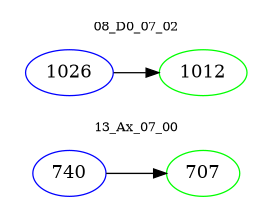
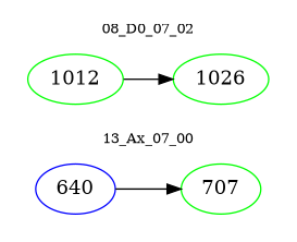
  digraph {
    rankdir=LR
    node [color=blue]
    edge [color=black]
-   n1 [label=740]
+   n1 [label=640]
    n2 [color=green label=707]
-   n3 [label=1026]
+   n3 [color=green label=1026]
    n4 [color=green label=1012]
    subgraph cluster_1 {
      color=white
      fontsize=10
      label="13_Ax_07_00"
      n1
      n2
    }
    subgraph cluster_2 {
      color=white
      fontsize=10
      label="08_D0_07_02"
      n3
      n4
    }
    n1 -> n2
-   n3 -> n4
+   n4 -> n3
  }
